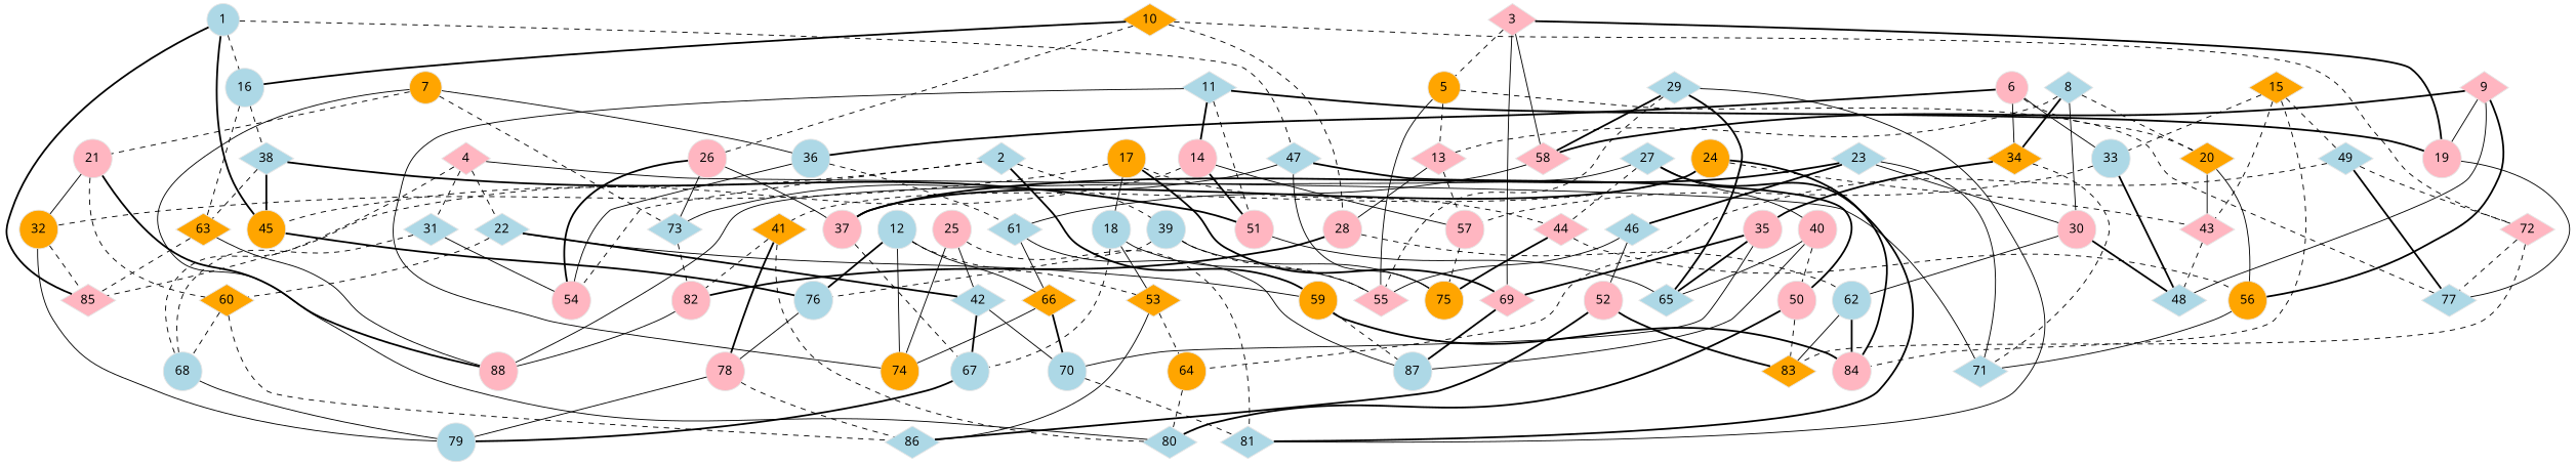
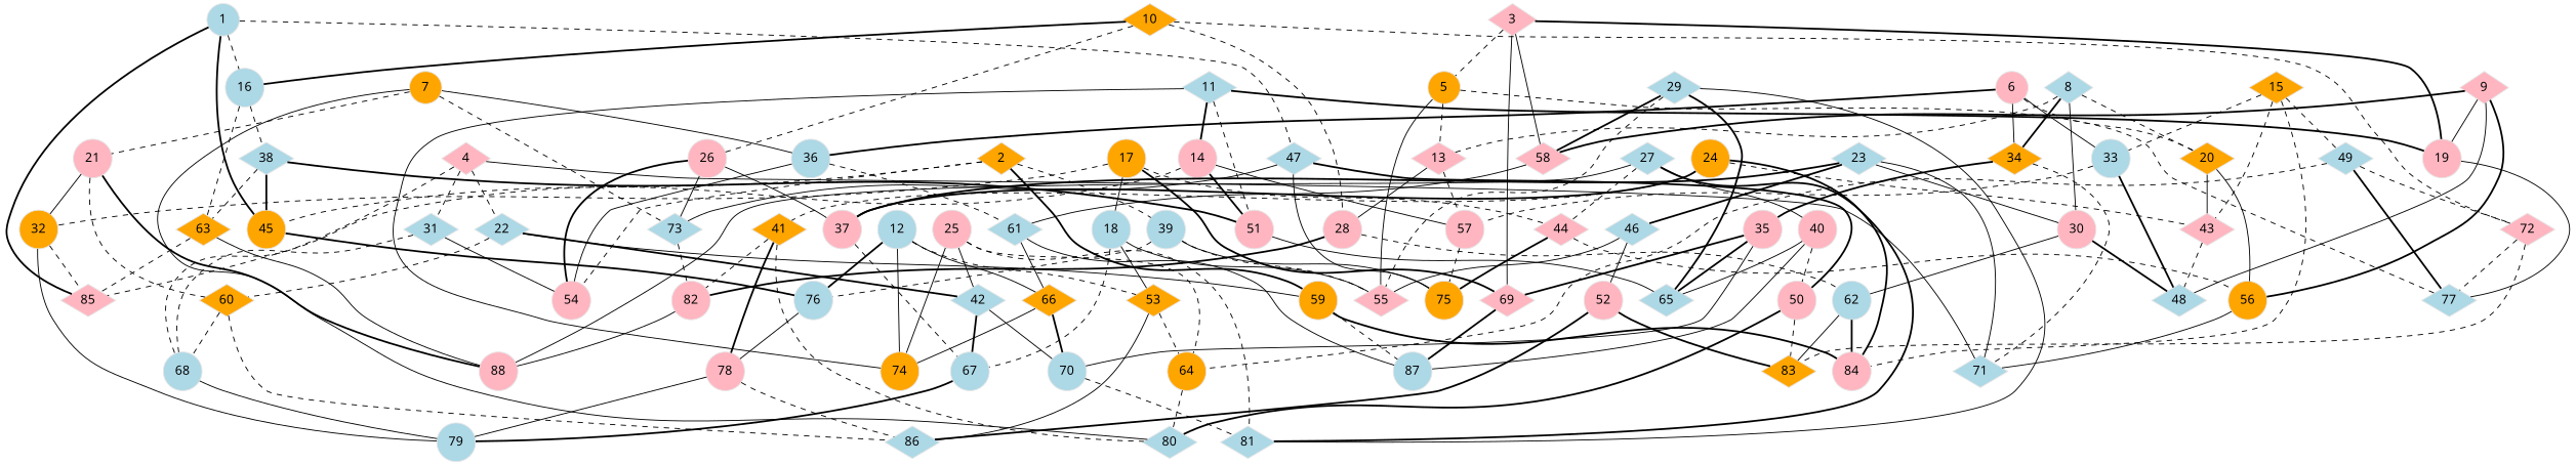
  graph {
    fontname="Noto Sans"
    node [color=gray90 fillcolor=lightblue fontname="Noto Sans" shape=circle style=filled]
    edge [fontname="Noto Sans" style=dashed]
    1
    16
    45 [fillcolor=orange]
    47 [shape=diamond]
    85 [fillcolor=lightpink shape=diamond]
    38 [shape=diamond]
    63 [fillcolor=orange shape=diamond]
    76
    73 [shape=diamond]
    75 [fillcolor=orange]
    50 [fillcolor=lightpink]
-   2 [shape=diamond]
+   2 [fillcolor=orange shape=diamond]
    39
    54 [fillcolor=lightpink]
    59 [fillcolor=orange]
    55 [fillcolor=lightpink shape=diamond]
    84 [fillcolor=lightpink]
    87
    3 [fillcolor=lightpink shape=diamond]
    5 [fillcolor=orange]
    19 [fillcolor=lightpink]
    58 [fillcolor=lightpink shape=diamond]
    69 [fillcolor=lightpink shape=diamond]
    13 [fillcolor=lightpink shape=diamond]
    77 [shape=diamond]
    61 [shape=diamond]
    4 [fillcolor=lightpink shape=diamond]
    22 [shape=diamond]
    31 [shape=diamond]
    68
    71 [shape=diamond]
    60 [fillcolor=orange shape=diamond]
    42 [shape=diamond]
    79
    28 [fillcolor=lightpink]
    57 [fillcolor=lightpink]
    6 [fillcolor=lightpink]
    20 [fillcolor=orange shape=diamond]
    33
    34 [fillcolor=orange shape=diamond]
    36
    56 [fillcolor=orange]
    43 [fillcolor=lightpink shape=diamond]
    48 [shape=diamond]
    35 [fillcolor=lightpink]
    7 [fillcolor=orange]
    21 [fillcolor=lightpink]
    80 [shape=diamond]
    32 [fillcolor=orange]
    88 [fillcolor=lightpink]
    82 [fillcolor=lightpink]
    8 [shape=diamond]
    30 [fillcolor=lightpink]
    62
    9 [fillcolor=lightpink shape=diamond]
    10 [fillcolor=orange shape=diamond]
    26 [fillcolor=lightpink]
    72 [fillcolor=lightpink shape=diamond]
    37 [fillcolor=lightpink]
    83 [fillcolor=orange shape=diamond]
    11 [shape=diamond]
    14 [fillcolor=lightpink]
    51 [fillcolor=lightpink]
    74 [fillcolor=orange]
    65 [shape=diamond]
    12
    53 [fillcolor=orange shape=diamond]
    66 [fillcolor=orange shape=diamond]
    64 [fillcolor=orange]
    86 [shape=diamond]
    70
    78 [fillcolor=lightpink]
    15 [fillcolor=orange shape=diamond]
    49 [shape=diamond]
    17 [fillcolor=orange]
    18
    44 [fillcolor=lightpink shape=diamond]
    67
    23 [shape=diamond]
    46 [shape=diamond]
    52 [fillcolor=lightpink]
    24 [fillcolor=orange]
    41 [fillcolor=orange shape=diamond]
    25 [fillcolor=lightpink]
    81 [shape=diamond]
    27 [shape=diamond]
    40 [fillcolor=lightpink]
    29 [shape=diamond]
    1 -- 16
    1 -- 45 [style=bold]
    1 -- 47
    1 -- 85 [style=bold]
    16 -- 38
    16 -- 63
    45 -- 76 [style=bold]
    47 -- 73 [style=solid]
    47 -- 75 [style=solid]
    47 -- 50 [style=bold]
    38 -- 45 [style=bold]
    38 -- 63
    38 -- 51 [style=bold]
    63 -- 85
    63 -- 88 [style=solid]
    76 -- 78 [style=solid]
    73 -- 82
    50 -- 80 [style=bold]
    50 -- 83
    2 -- 45
    2 -- 39
    2 -- 54
    2 -- 59 [style=bold]
    39 -- 76
    39 -- 75 [style=solid]
    39 -- 55
    59 -- 84 [style=bold]
    59 -- 87
    3 -- 5
    3 -- 19 [style=bold]
    3 -- 58 [style=solid]
    3 -- 69 [style=solid]
    5 -- 55 [style=solid]
    5 -- 13
    5 -- 77
    19 -- 77 [style=solid]
    58 -- 61 [style=solid]
    69 -- 87 [style=bold]
    13 -- 28 [style=solid]
    13 -- 57
    61 -- 87 [style=solid]
    61 -- 66 [style=solid]
    4 -- 22
    4 -- 31
    4 -- 68
    4 -- 71 [style=solid]
    22 -- 59 [style=solid]
    22 -- 60
    22 -- 42 [style=bold]
    31 -- 54 [style=solid]
    31 -- 68
    68 -- 79 [style=solid]
    60 -- 68
    60 -- 86
    42 -- 70 [style=solid]
    42 -- 67 [style=bold]
    28 -- 82 [style=bold]
    28 -- 62
    57 -- 75
    6 -- 20
    6 -- 33 [style=solid]
    6 -- 34 [style=solid]
    6 -- 36 [style=bold]
    20 -- 56 [style=solid]
    20 -- 43 [style=solid]
    33 -- 57
    33 -- 48 [style=bold]
    34 -- 71
    34 -- 35 [style=bold]
    36 -- 54 [style=solid]
    36 -- 61
    56 -- 71 [style=solid]
    43 -- 48
    35 -- 69 [style=bold]
    35 -- 65 [style=bold]
    35 -- 70 [style=solid]
    7 -- 73
    7 -- 36 [style=solid]
    7 -- 21
    7 -- 80 [style=solid]
    21 -- 60
    21 -- 32 [style=solid]
    21 -- 88 [style=bold]
    32 -- 85
    32 -- 79 [style=solid]
    82 -- 88 [style=solid]
    8 -- 13
    8 -- 20
    8 -- 34 [style=bold]
    8 -- 30 [style=solid]
    30 -- 48 [style=bold]
    30 -- 62 [style=solid]
    62 -- 84 [style=bold]
    62 -- 83 [style=solid]
    9 -- 19 [style=solid]
    9 -- 58 [style=bold]
    9 -- 56 [style=bold]
    9 -- 48 [style=solid]
    10 -- 16 [style=bold]
    10 -- 28
    10 -- 26
    10 -- 72
    26 -- 73 [style=solid]
    26 -- 54 [style=bold]
    26 -- 37 [style=solid]
    72 -- 77
    72 -- 83
    37 -- 67
    11 -- 19 [style=bold]
    11 -- 14 [style=bold]
    11 -- 51
    11 -- 74 [style=solid]
    14 -- 85
    14 -- 57 [style=solid]
    14 -- 51 [style=bold]
    51 -- 65 [style=solid]
    12 -- 76 [style=bold]
    12 -- 74 [style=solid]
    12 -- 53
    12 -- 66 [style=solid]
    53 -- 64
    53 -- 86 [style=solid]
    66 -- 74 [style=solid]
    66 -- 70 [style=bold]
    64 -- 80
    70 -- 81
    78 -- 79 [style=solid]
    78 -- 86
    15 -- 84
    15 -- 33
    15 -- 43
    15 -- 49
    49 -- 77 [style=bold]
    49 -- 72
    49 -- 64
    17 -- 69 [style=bold]
    17 -- 32
    17 -- 18 [style=solid]
    17 -- 44
    18 -- 55 [style=solid]
    18 -- 53 [style=solid]
    18 -- 67
    44 -- 75 [style=bold]
    44 -- 56
    67 -- 79 [style=bold]
    23 -- 71 [style=solid]
    23 -- 30 [style=solid]
    23 -- 37 [style=bold]
    23 -- 46 [style=bold]
    46 -- 55 [style=solid]
    46 -- 52 [style=solid]
    52 -- 83 [style=bold]
    52 -- 86 [style=bold]
    24 -- 84 [style=bold]
    24 -- 43
    24 -- 37 [style=bold]
    24 -- 41
    41 -- 80
    41 -- 82
    41 -- 78 [style=bold]
    25 -- 42 [style=solid]
    25 -- 74 [style=solid]
+   25 -- 64
    25 -- 81
    27 -- 88 [style=solid]
    27 -- 44
    27 -- 81 [style=bold]
    27 -- 40 [style=solid]
    40 -- 50
    40 -- 87 [style=solid]
    40 -- 65 [style=solid]
    29 -- 55
    29 -- 58 [style=bold]
    29 -- 65 [style=bold]
    29 -- 81 [style=solid]
  }
